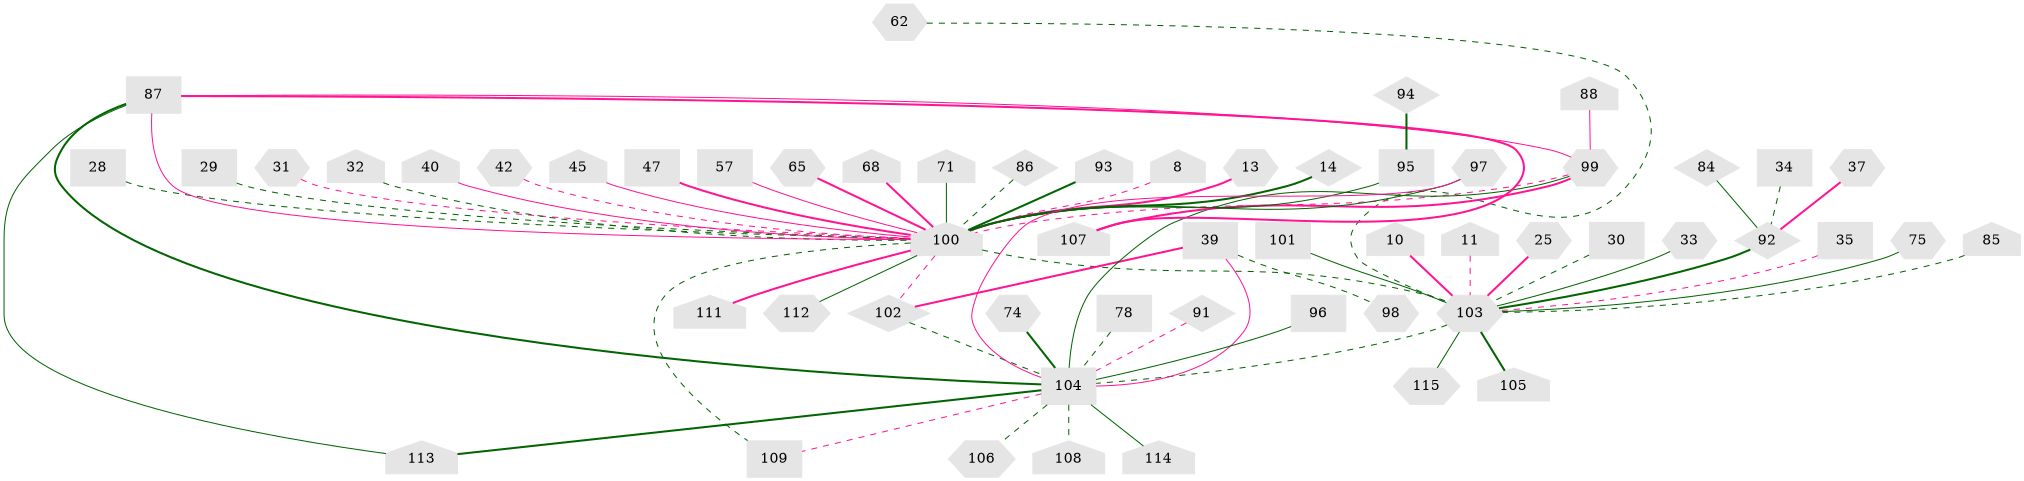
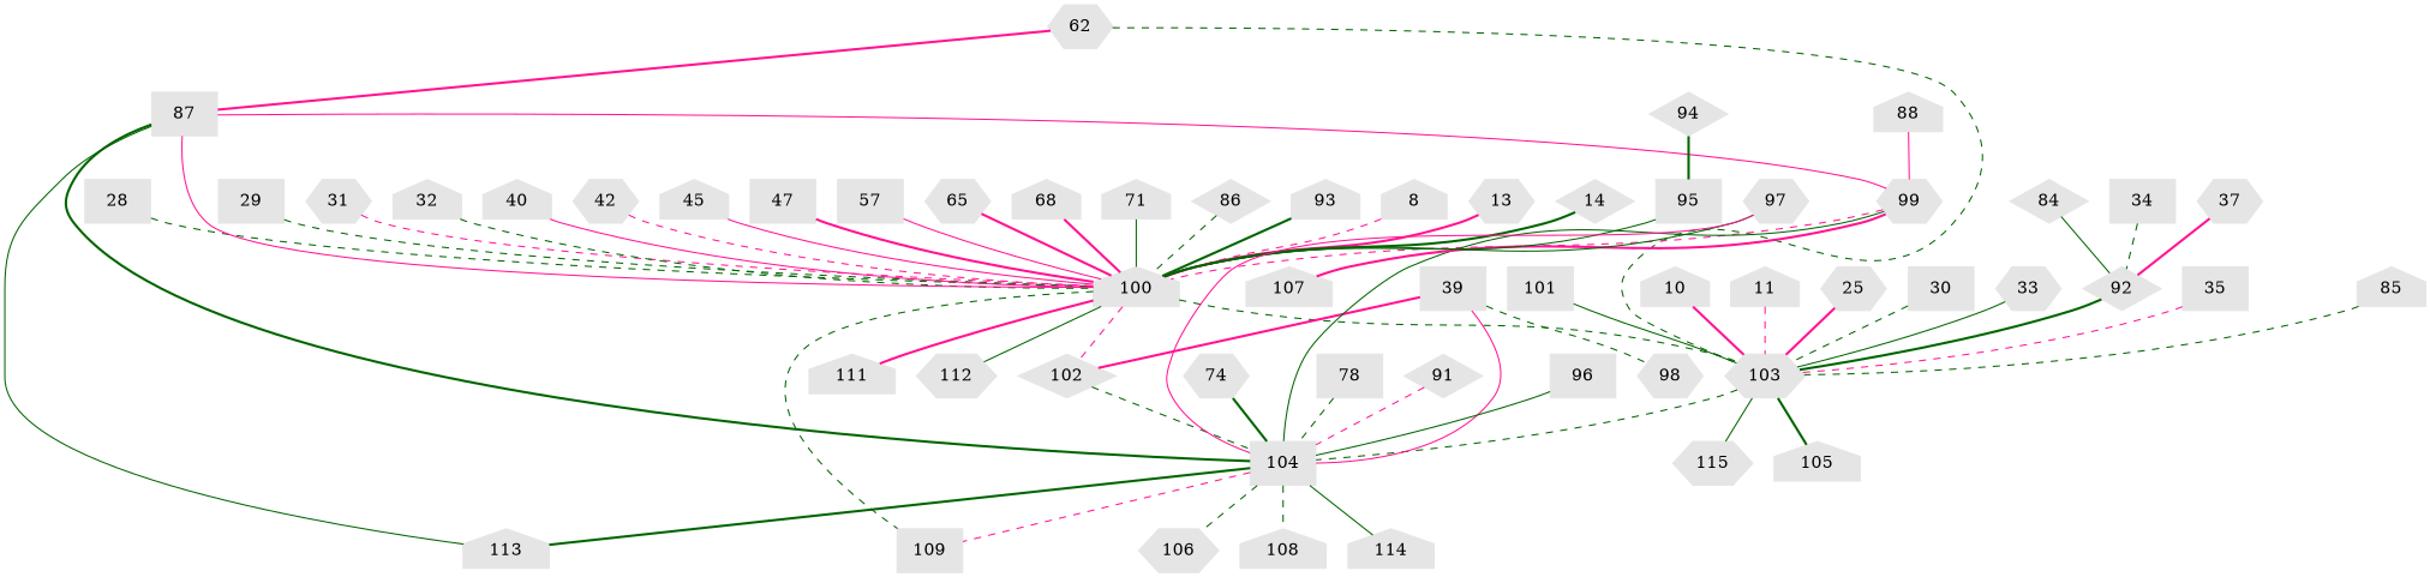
  graph {
    node [color=gray90 shape=house style=filled]
    edge [color=darkgreen style=dashed]
    100 [super="+89+24+6"]
    103 [shape=hexagon super="+64+77+69"]
    102 [shape=diamond super="+60"]
    109 [shape=box super="+7+76"]
    111 [super="+80"]
    112 [shape=hexagon]
    8
    104 [shape=box super="+52+73+48+49+70"]
    105
    115 [shape=hexagon]
    10
    11
    13 [shape=hexagon]
    14 [shape=diamond]
    25 [shape=hexagon]
    28 [shape=box]
    29 [shape=box]
    30 [shape=box]
    31 [shape=hexagon]
    32
    33 [shape=hexagon]
    92 [shape=diamond super="+46+21"]
    34 [shape=box]
    35 [shape=box]
    37 [shape=hexagon]
    98 [shape=hexagon super="+43+53"]
    39 [shape=box]
    113 [super="+110"]
    106 [shape=hexagon]
    108
    114
    40
    42 [shape=hexagon]
    45
    47 [shape=box]
    57 [shape=box]
    62 [shape=hexagon super="+41"]
    87 [shape=box super="+36+83"]
    99 [shape=hexagon super="+38+54+81+56"]
    65 [shape=hexagon]
    68
    71 [super="+18"]
    74 [shape=hexagon]
-   75 [shape=hexagon]
    78 [shape=box]
    84 [shape=diamond]
    85
    86 [shape=diamond super="+72"]
    107
    88
    91 [shape=diamond]
    93
    94 [shape=diamond super="+90"]
    95 [shape=box super="+50+82"]
    96 [shape=box]
    97 [shape=hexagon]
    101 [shape=box]
    100 -- 103 [weight=13]
    100 -- 102 [color=deeppink]
    100 -- 109
    100 -- 111 [color=deeppink style=bold]
    100 -- 112 [style=solid]
    103 -- 104 [weight=3]
    103 -- 105 [style=bold]
    103 -- 115 [style=solid]
    102 -- 104
    8 -- 100 [color=deeppink]
    104 -- 109 [color=deeppink]
    104 -- 113 [style=bold]
    104 -- 106
    104 -- 108
    104 -- 114 [style=solid]
    10 -- 103 [color=deeppink style=bold]
    11 -- 103 [color=deeppink]
    13 -- 100 [color=deeppink style=bold]
    14 -- 100 [style=bold]
    25 -- 103 [color=deeppink style=bold]
    28 -- 100
    29 -- 100
    30 -- 103
    31 -- 100 [color=deeppink]
    32 -- 100
    33 -- 103 [style=solid]
    92 -- 103 [style=bold weight=3]
    34 -- 92
    35 -- 103 [color=deeppink]
    37 -- 92 [color=deeppink style=bold]
    39 -- 102 [color=deeppink style=bold weight=2]
    39 -- 104 [color=deeppink style=solid weight=2]
    39 -- 98
    40 -- 100 [color=deeppink style=solid weight=2]
    42 -- 100 [color=deeppink]
    45 -- 100 [color=deeppink style=solid weight=2]
    47 -- 100 [color=deeppink style=bold]
    57 -- 100 [color=deeppink style=solid]
    62 -- 103
-   107 -- 87 [color=deeppink style=bold]
+   62 -- 87 [color=deeppink style=bold]
    87 -- 100 [color=deeppink style=solid weight=6]
    87 -- 104 [style=bold weight=3]
    87 -- 113 [style=solid]
    87 -- 99 [color=deeppink style=solid]
    99 -- 100 [color=deeppink weight=4]
    99 -- 104 [style=solid]
    99 -- 107 [color=deeppink style=bold]
    65 -- 100 [color=deeppink style=bold]
    68 -- 100 [color=deeppink style=bold]
    71 -- 100 [style=solid weight=2]
    74 -- 104 [style=bold]
-   75 -- 103 [style=solid]
    78 -- 104
    84 -- 92 [style=solid]
    85 -- 103
    86 -- 100
    88 -- 99 [color=deeppink style=solid]
    91 -- 104 [color=deeppink]
    93 -- 100 [style=bold]
    94 -- 95 [style=bold]
    95 -- 100 [style=solid weight=3]
    96 -- 104 [style=solid]
    97 -- 100 [style=solid]
    97 -- 104 [color=deeppink style=solid]
    101 -- 103 [style=solid]
  }
